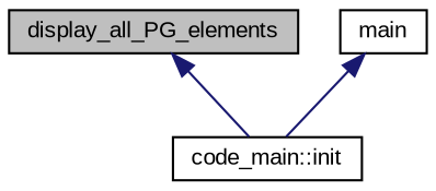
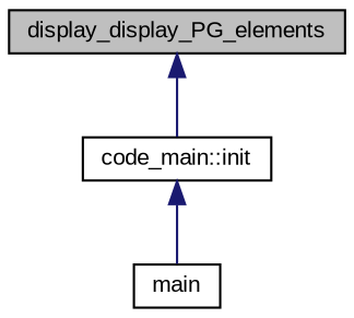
  digraph {
    fontname="Liberation Sans"
    rankdir=TB
    node [color=black fillcolor=white fontname="Liberation Sans" fontsize=10 shape=record style=filled]
    edge [color=midnightblue dir=back fontname="Liberation Sans" fontsize=10 labelfontname=Helvetica labelfontsize=10 style=solid]
-   n1 [fillcolor=grey75 fontcolor=black height=0.2 label=display_all_PG_elements width=0.4]
+   n1 [fillcolor=grey75 fontcolor=black height=0.2 label=display_display_PG_elements width=0.4]
    n2 [height=0.2 label="code_main::init" width=0.4]
    n3 [height=0.2 label=main width=0.4]
    n1 -> n2
-   n3 -> n2
+   n2 -> n3
  }
